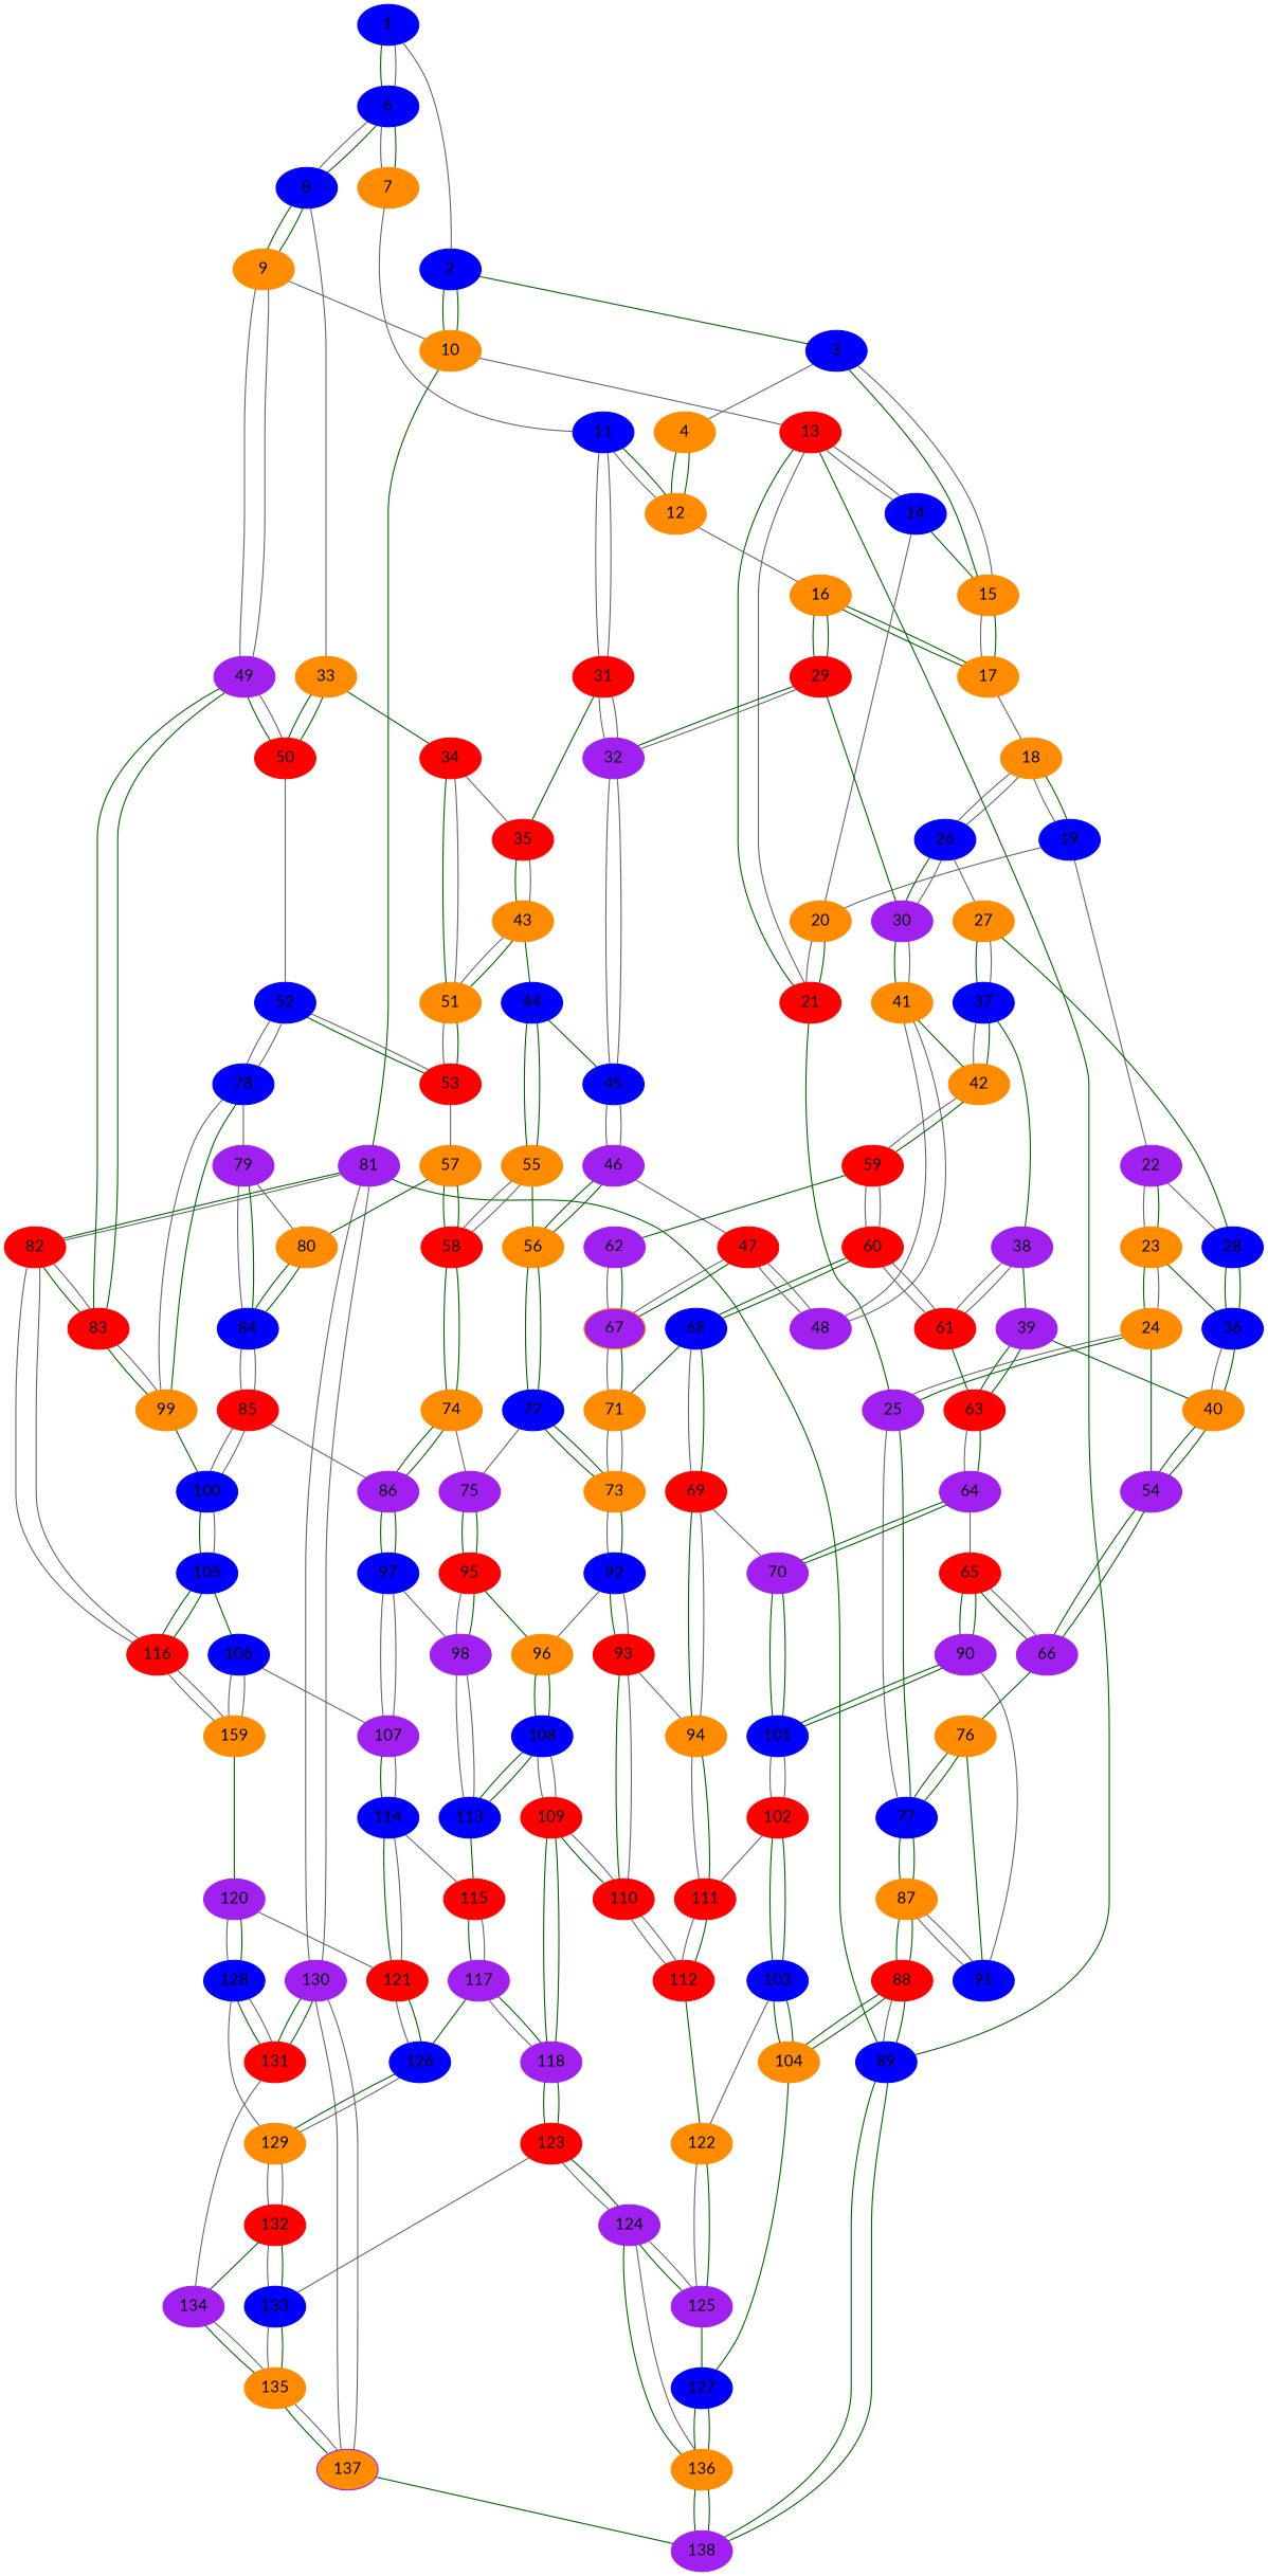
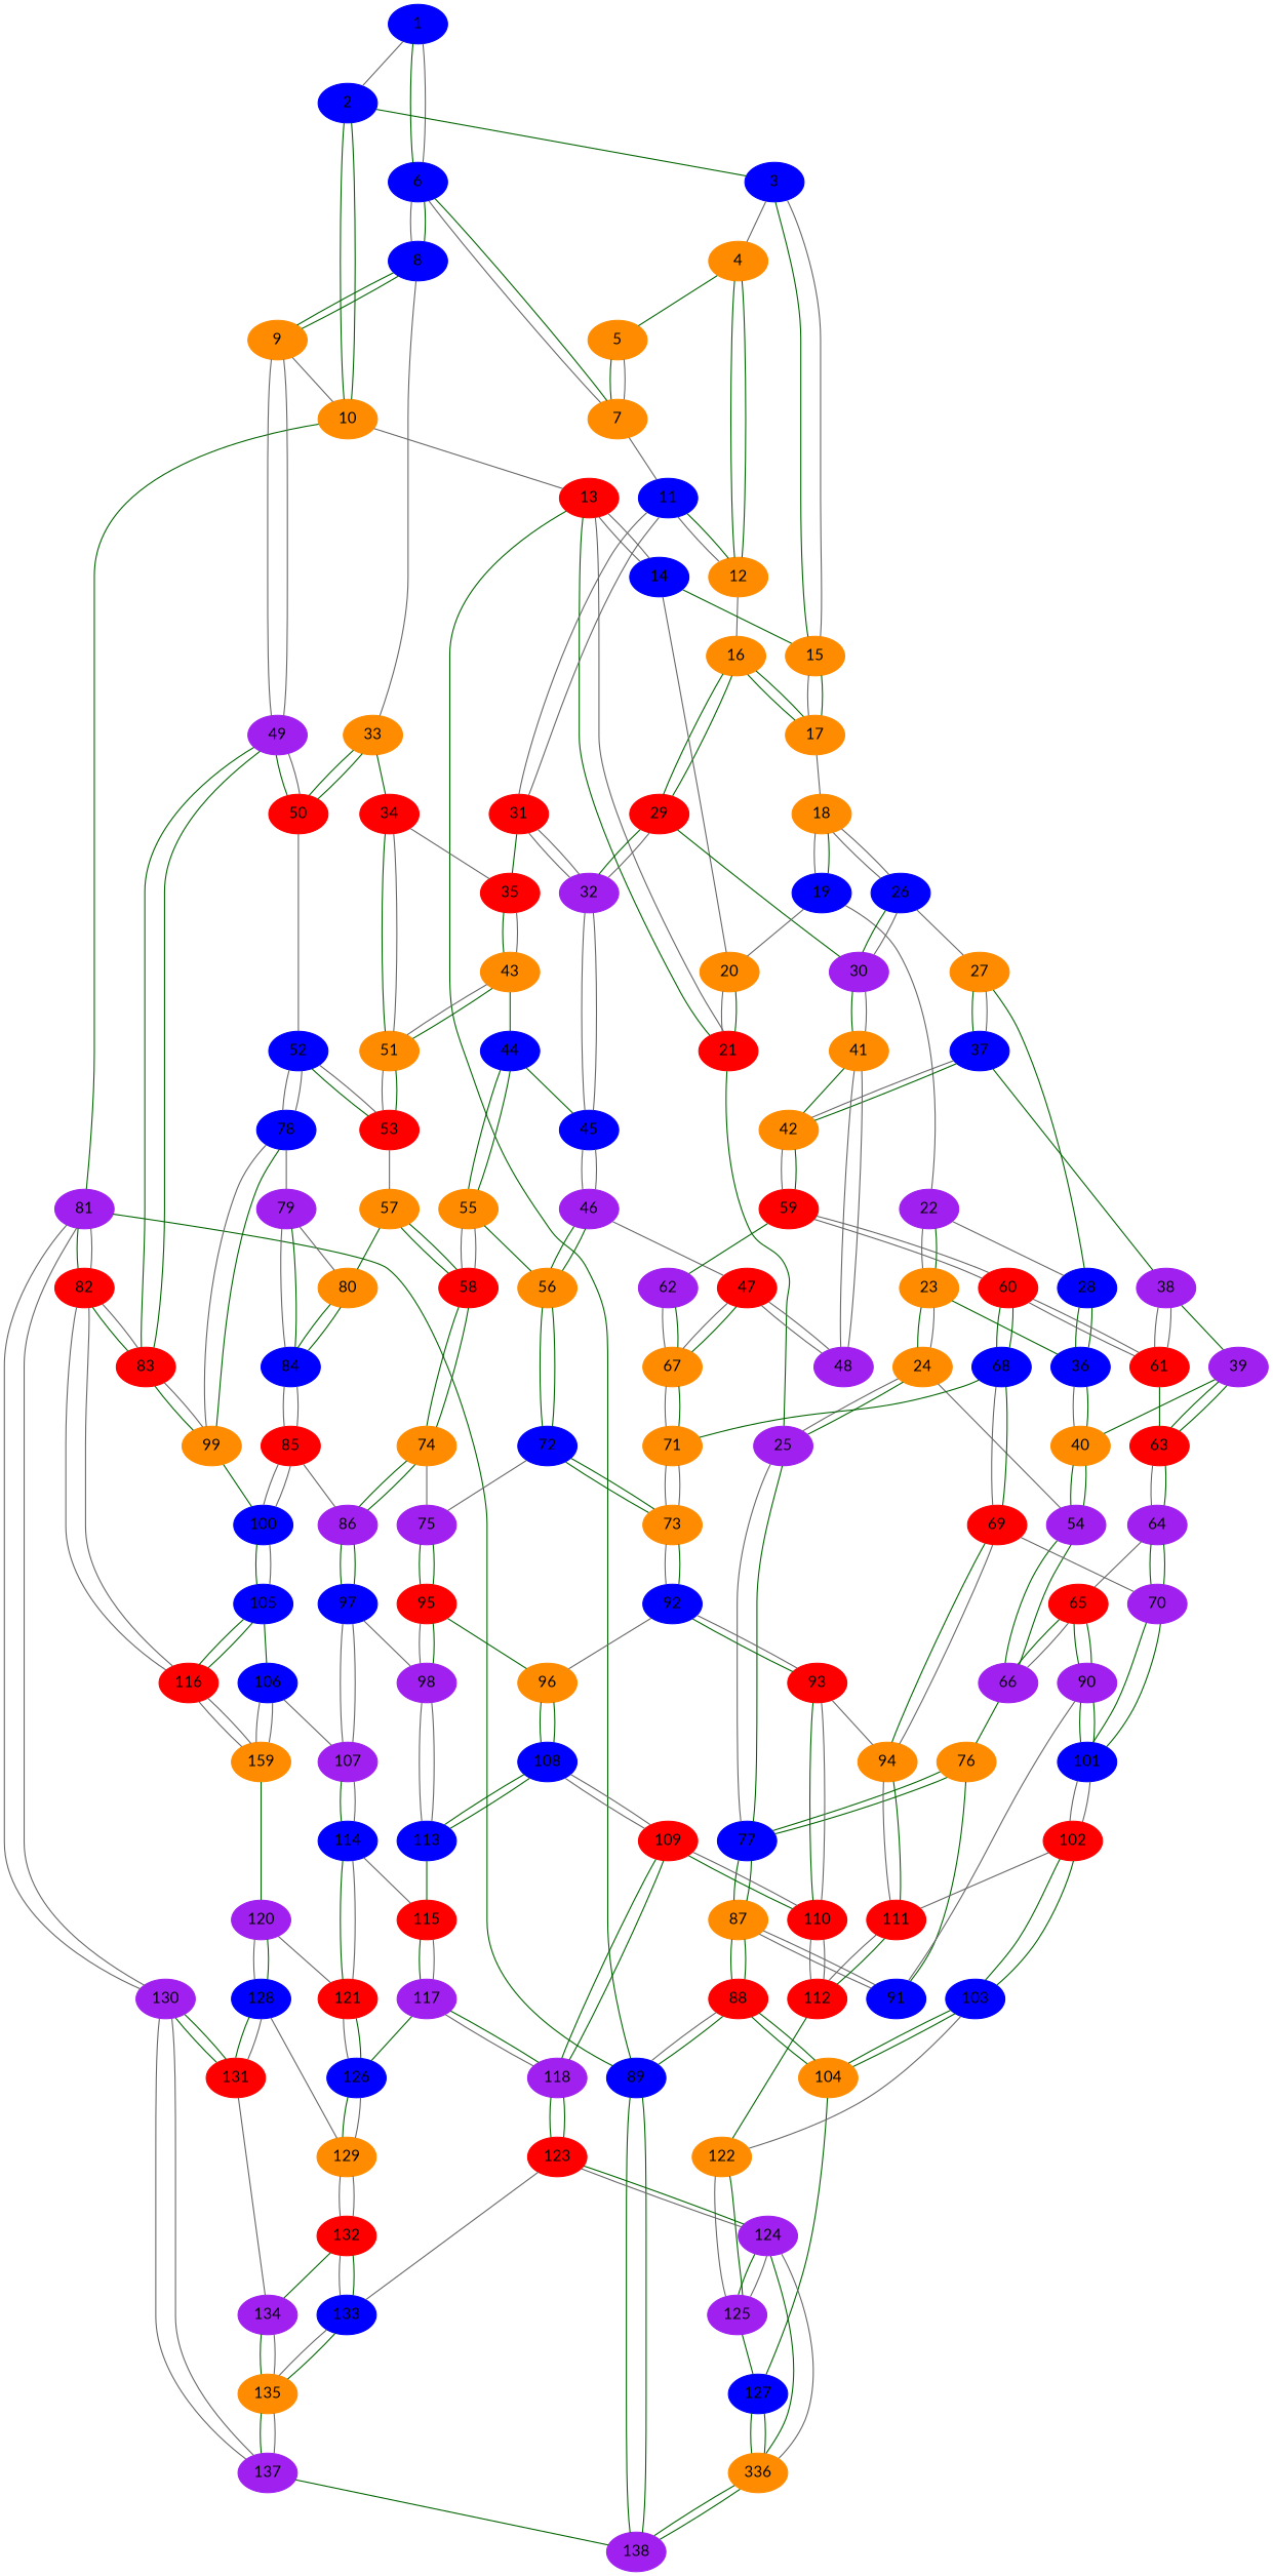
  graph {
    fontname=Lato
    node [color=darkorange fontname=Lato style=filled]
    edge [color=darkgreen fontname=Lato]
    1 [color=blue]
    2 [color=blue]
    6 [color=blue]
    3 [color=blue]
    10
    7
    8 [color=blue]
    4
    15
    13 [color=red]
    81 [color=purple]
+   5
    12
    17
    16
    11 [color=blue]
    9
    33
    31 [color=red]
    49 [color=purple]
    34 [color=red]
    50 [color=red]
    83 [color=red]
    14 [color=blue]
    21 [color=red]
    89 [color=blue]
    82 [color=red]
    130 [color=purple]
    32 [color=purple]
    35 [color=red]
    29 [color=red]
    20
    25 [color=purple]
    138 [color=purple]
    18
    30 [color=purple]
    19 [color=blue]
    26 [color=blue]
    22 [color=purple]
    27
    23
    28 [color=blue]
    77 [color=blue]
    24
    36 [color=blue]
    54 [color=purple]
    40
    66 [color=purple]
    87
    37 [color=blue]
    41
    38 [color=purple]
    42
    45 [color=blue]
    48 [color=purple]
    43
    46 [color=purple]
    51
    52 [color=blue]
    53 [color=red]
    44 [color=blue]
    39 [color=purple]
    61 [color=red]
    59 [color=red]
    63 [color=red]
    64 [color=purple]
    62 [color=purple]
    60 [color=red]
    55
    56
    58 [color=red]
    47 [color=red]
-   67 [fillcolor=purple]
+   67
    72 [color=blue]
    71
    99
    78 [color=blue]
    57
    79 [color=purple]
    80
    76
    74
    73
    75 [color=purple]
    84 [color=blue]
    86 [color=purple]
    68 [color=blue]
    69 [color=red]
    65 [color=red]
    70 [color=purple]
    90 [color=purple]
    101 [color=blue]
    91 [color=blue]
    94
    111 [color=red]
    102 [color=red]
    92 [color=blue]
    95 [color=red]
    93 [color=red]
    96
    97 [color=blue]
    98 [color=purple]
    88 [color=red]
    100 [color=blue]
    85 [color=red]
    116 [color=red]
    131 [color=red]
-   137 [color=purple fillcolor=darkorange]
+   137 [color=purple]
    n109 [label=159]
    105 [color=blue]
    107 [color=purple]
    104
    127 [color=blue]
    110 [color=red]
    108 [color=blue]
    112 [color=red]
    113 [color=blue]
    109 [color=red]
    114 [color=blue]
    115 [color=red]
    106 [color=blue]
    103 [color=blue]
    122
    125 [color=purple]
-   136
+   136 [label=336]
    120 [color=purple]
    121 [color=red]
    118 [color=purple]
    123 [color=red]
    117 [color=purple]
    126 [color=blue]
    129
    124 [color=purple]
    133 [color=blue]
    128 [color=blue]
    135
    132 [color=red]
    134 [color=purple]
    1 -- 2 [color=gray40]
    1 -- 6
    1 -- 6 [color=gray40]
    2 -- 3
    2 -- 10
    2 -- 10
    6 -- 7 [color=gray40]
    6 -- 7
    6 -- 8 [color=gray40]
    6 -- 8
    3 -- 4 [color=gray40]
    3 -- 15
    3 -- 15 [color=gray40]
    10 -- 13 [color=gray40]
    10 -- 81
    7 -- 11 [color=gray40]
    8 -- 9
    8 -- 9
    8 -- 33 [color=gray40]
+   4 -- 5
    4 -- 12
    4 -- 12
    15 -- 17 [color=gray40]
    15 -- 17
    13 -- 14 [color=gray40]
    13 -- 14 [color=gray40]
    13 -- 21
    13 -- 21 [color=gray40]
    13 -- 89
    81 -- 89
    81 -- 82
    81 -- 82 [color=gray40]
    81 -- 130 [color=gray40]
    81 -- 130 [color=gray40]
+   5 -- 7
+   5 -- 7 [color=gray40]
    12 -- 16 [color=gray40]
    17 -- 18 [color=gray40]
    16 -- 17
    16 -- 17
    16 -- 29
    16 -- 29
    11 -- 12 [color=gray40]
    11 -- 12
    11 -- 31 [color=gray40]
    11 -- 31 [color=gray40]
    9 -- 10 [color=gray40]
    9 -- 49 [color=gray40]
    9 -- 49 [color=gray40]
    33 -- 34
    33 -- 50
    33 -- 50
    31 -- 32 [color=gray40]
    31 -- 32 [color=gray40]
    31 -- 35
    49 -- 50
    49 -- 50 [color=gray40]
    49 -- 83
    49 -- 83
    34 -- 35 [color=gray40]
    34 -- 51
    34 -- 51 [color=gray40]
    50 -- 52 [color=gray40]
    83 -- 99
    83 -- 99 [color=gray40]
    14 -- 15
    14 -- 20 [color=gray40]
    21 -- 25
    89 -- 138
    89 -- 138
    82 -- 83
    82 -- 83 [color=gray40]
    82 -- 116 [color=gray40]
    82 -- 116 [color=gray40]
    130 -- 131
    130 -- 131
    130 -- 137 [color=gray40]
    130 -- 137 [color=gray40]
    32 -- 45 [color=gray40]
    32 -- 45 [color=gray40]
    35 -- 43
    35 -- 43 [color=gray40]
    29 -- 32
    29 -- 32 [color=gray40]
    29 -- 30
    20 -- 21 [color=gray40]
    20 -- 21
    25 -- 77 [color=gray40]
    25 -- 77
    18 -- 19 [color=gray40]
    18 -- 19
    18 -- 26 [color=gray40]
    18 -- 26 [color=gray40]
    30 -- 41
    30 -- 41 [color=gray40]
    19 -- 20 [color=gray40]
    19 -- 22 [color=gray40]
    26 -- 30
    26 -- 30 [color=gray40]
    26 -- 27 [color=gray40]
    22 -- 23 [color=gray40]
    22 -- 23
    22 -- 28 [color=gray40]
    27 -- 28
    27 -- 37
    27 -- 37 [color=gray40]
    23 -- 24
    23 -- 24 [color=gray40]
    23 -- 36
    28 -- 36
    28 -- 36
    77 -- 87
    77 -- 87
    24 -- 25 [color=gray40]
    24 -- 25
-   24 -- 54
+   24 -- 54 [color=gray40]
    36 -- 40 [color=gray40]
    36 -- 40
    54 -- 66
    54 -- 66
    40 -- 54
    40 -- 54
    66 -- 76
    87 -- 91 [color=gray40]
    87 -- 91 [color=gray40]
    87 -- 88
    87 -- 88
    37 -- 38
    37 -- 42 [color=gray40]
    37 -- 42
    41 -- 42
    41 -- 48 [color=gray40]
    41 -- 48 [color=gray40]
    38 -- 39
    38 -- 61 [color=gray40]
    38 -- 61 [color=gray40]
    42 -- 59 [color=gray40]
    42 -- 59
    45 -- 46 [color=gray40]
    45 -- 46 [color=gray40]
    43 -- 51 [color=gray40]
    43 -- 51
    43 -- 44
    46 -- 56
    46 -- 56
    46 -- 47 [color=gray40]
    51 -- 53 [color=gray40]
    51 -- 53
    52 -- 53
    52 -- 53 [color=gray40]
    52 -- 78 [color=gray40]
    52 -- 78 [color=gray40]
    53 -- 57 [color=gray40]
    44 -- 45
    44 -- 55
    44 -- 55
    39 -- 40
    39 -- 63
    39 -- 63
    61 -- 63
    59 -- 62
    59 -- 60 [color=gray40]
    59 -- 60 [color=gray40]
    63 -- 64 [color=gray40]
    63 -- 64
    64 -- 65 [color=gray40]
    64 -- 70
    64 -- 70
    62 -- 67 [color=gray40]
    62 -- 67
    60 -- 61 [color=gray40]
    60 -- 61 [color=gray40]
    60 -- 68
    60 -- 68
    55 -- 56
    55 -- 58 [color=gray40]
    55 -- 58 [color=gray40]
    56 -- 72
    56 -- 72
    58 -- 74
    58 -- 74
    47 -- 48 [color=gray40]
    47 -- 48 [color=gray40]
    47 -- 67 [color=gray40]
    47 -- 67
    67 -- 71 [color=gray40]
    67 -- 71
    72 -- 73
    72 -- 73
    72 -- 75 [color=gray40]
    71 -- 73 [color=gray40]
    71 -- 73 [color=gray40]
    99 -- 100
    78 -- 99 [color=gray40]
    78 -- 99
    78 -- 79 [color=gray40]
    57 -- 58
    57 -- 58
    57 -- 80
    79 -- 80 [color=gray40]
    79 -- 84 [color=gray40]
    79 -- 84
    80 -- 84
    80 -- 84
    76 -- 77
    76 -- 77
    76 -- 91
    74 -- 75 [color=gray40]
    74 -- 86
    74 -- 86
    73 -- 92 [color=gray40]
    73 -- 92
    75 -- 95
    75 -- 95
    84 -- 85 [color=gray40]
    84 -- 85 [color=gray40]
    86 -- 97
    86 -- 97
    68 -- 71
    68 -- 69 [color=gray40]
    68 -- 69
    69 -- 70 [color=gray40]
    69 -- 94
    69 -- 94 [color=gray40]
    65 -- 66
    65 -- 66 [color=gray40]
    65 -- 90
    65 -- 90
    70 -- 101
    70 -- 101
    90 -- 101
    90 -- 101
    90 -- 91 [color=gray40]
    101 -- 102 [color=gray40]
    101 -- 102 [color=gray40]
    94 -- 111 [color=gray40]
    94 -- 111
    111 -- 112 [color=gray40]
    111 -- 112
    102 -- 111 [color=gray40]
    102 -- 103
    102 -- 103
    92 -- 93
    92 -- 93 [color=gray40]
    92 -- 96 [color=gray40]
    95 -- 96
    95 -- 98 [color=gray40]
    95 -- 98
    93 -- 94 [color=gray40]
    93 -- 110
    93 -- 110 [color=gray40]
    96 -- 108
    96 -- 108
    97 -- 98 [color=gray40]
    97 -- 107 [color=gray40]
    97 -- 107 [color=gray40]
    98 -- 113 [color=gray40]
    98 -- 113 [color=gray40]
    88 -- 89 [color=gray40]
    88 -- 89
    88 -- 104
    88 -- 104
    100 -- 105
    100 -- 105 [color=gray40]
    85 -- 86 [color=gray40]
    85 -- 100 [color=gray40]
    85 -- 100 [color=gray40]
    116 -- n109 [color=gray40]
    116 -- n109 [color=gray40]
    131 -- 134 [color=gray40]
    137 -- 138
    n109 -- 120
    105 -- 116
    105 -- 116
    105 -- 106
    107 -- 114
    107 -- 114 [color=gray40]
    104 -- 127
    127 -- 136
    127 -- 136
    110 -- 112 [color=gray40]
    110 -- 112 [color=gray40]
    108 -- 113
    108 -- 113
    108 -- 109 [color=gray40]
    108 -- 109 [color=gray40]
    112 -- 122
    113 -- 115
    109 -- 110
    109 -- 110 [color=gray40]
    109 -- 118
    109 -- 118
    114 -- 115 [color=gray40]
    114 -- 121
    114 -- 121 [color=gray40]
    115 -- 117
    115 -- 117 [color=gray40]
    106 -- n109 [color=gray40]
    106 -- n109 [color=gray40]
    106 -- 107 [color=gray40]
    103 -- 104
    103 -- 104
    103 -- 122 [color=gray40]
    122 -- 125 [color=gray40]
    122 -- 125
    125 -- 127
    136 -- 138
    136 -- 138
    120 -- 121 [color=gray40]
    120 -- 128 [color=gray40]
    120 -- 128
    121 -- 126 [color=gray40]
    121 -- 126
    118 -- 123
    118 -- 123
    123 -- 124 [color=gray40]
    123 -- 124
    123 -- 133 [color=gray40]
    117 -- 118 [color=gray40]
    117 -- 118
    117 -- 126
    126 -- 129
    126 -- 129 [color=gray40]
    129 -- 132 [color=gray40]
    129 -- 132 [color=gray40]
    124 -- 125
    124 -- 125 [color=gray40]
    124 -- 136
    124 -- 136 [color=gray40]
    133 -- 135 [color=gray40]
    133 -- 135
    128 -- 131
    128 -- 131 [color=gray40]
    128 -- 129 [color=gray40]
    135 -- 137
    135 -- 137 [color=gray40]
    132 -- 133 [color=gray40]
    132 -- 133
    132 -- 134
    134 -- 135
    134 -- 135 [color=gray40]
  }
